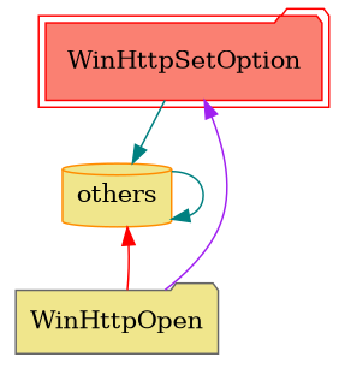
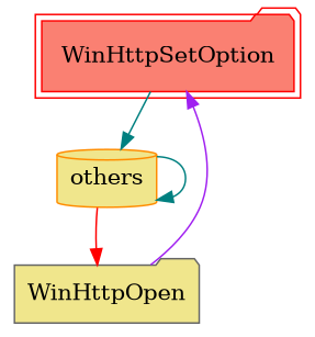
  digraph {
    node [fillcolor=khaki shape=folder style=filled]
    edge [color=teal]
    n1 [color=red fillcolor=salmon label=WinHttpSetOption peripheries=2]
    n2 [color=darkorange label=others shape=cylinder]
    n3 [color=gray40 label=WinHttpOpen]
    n1 -> n2
    n2 -> n2
-   n3 -> n2 [color=red]
+   n2 -> n3 [color=red]
    n3 -> n1 [color=purple]
  }
